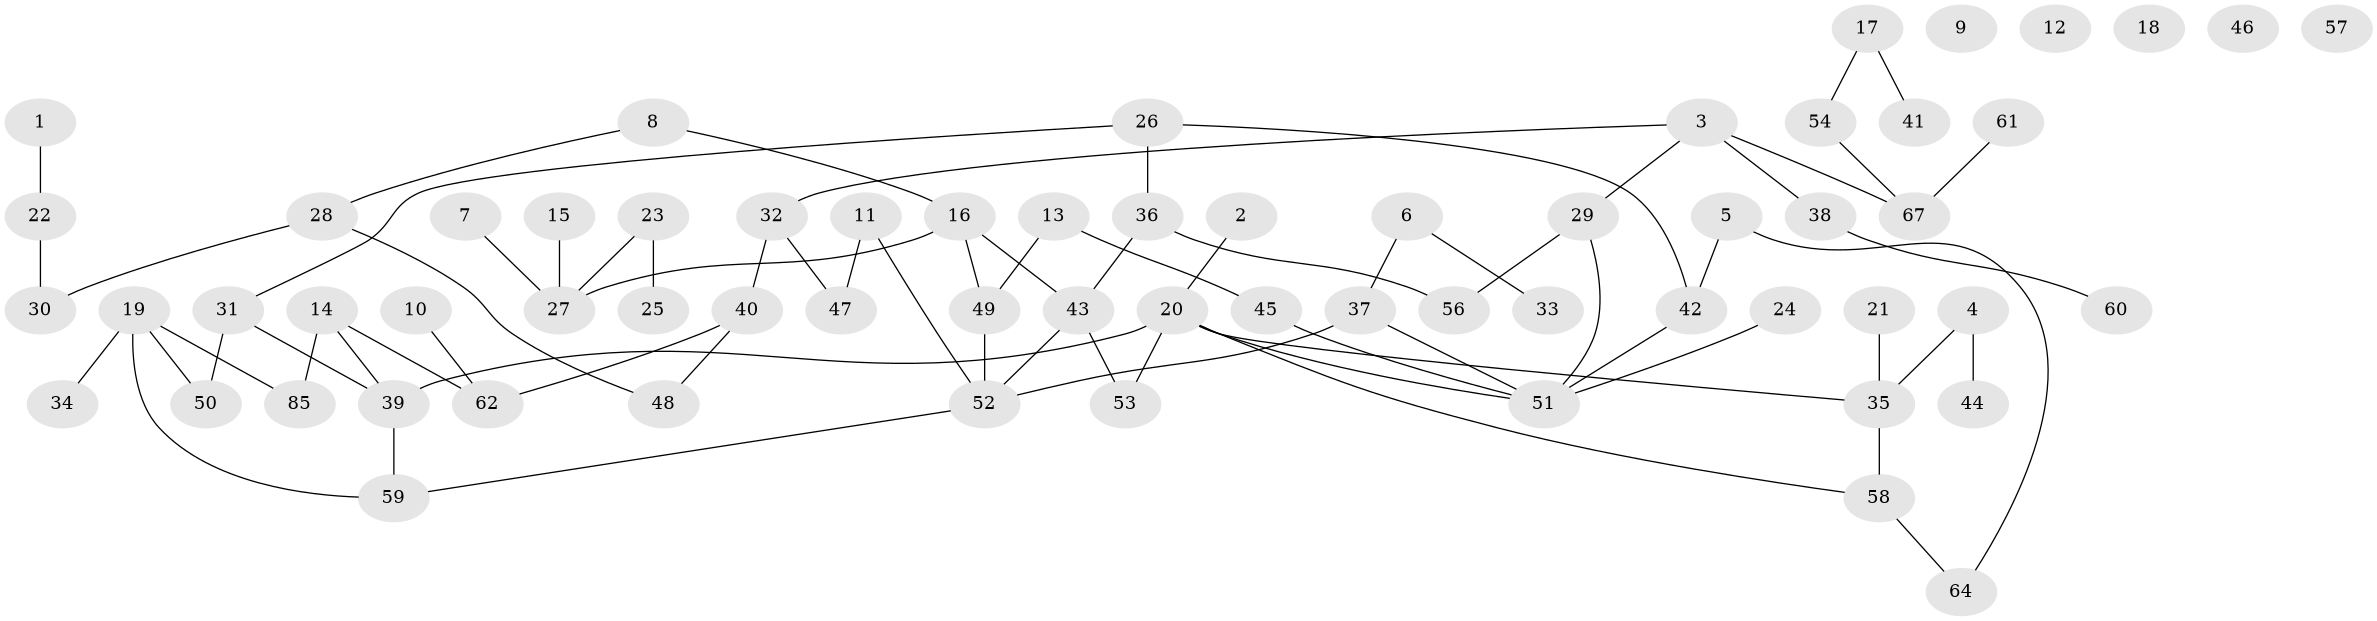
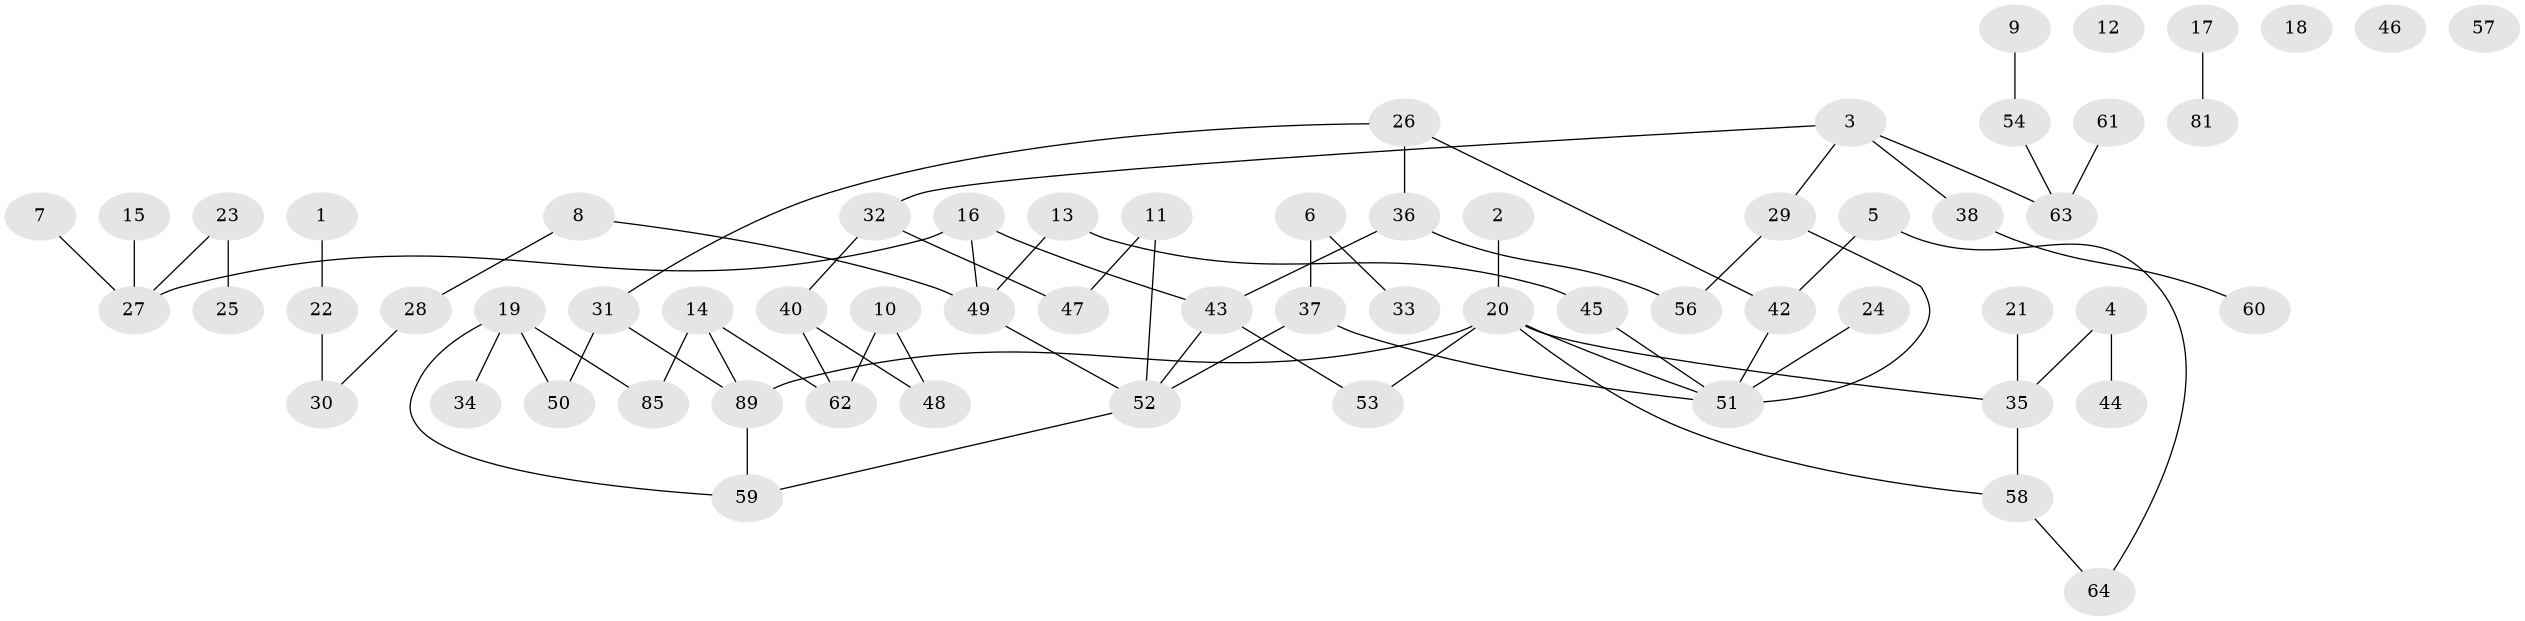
  graph {
    node [color=gray90 style=filled]
    1
    22
    30
    2
    20
    35
-   39
+   39 [label=89]
    51
    53
    58
    3
    29
    32
    38
-   63 [label=67]
+   63
    56
    47
    40
    60
    4
    44
    5
    42
    64
    6
    33
    37
    52
    7
    27
    8
    16
    28
    49
    43
    48
    9
    10
    62
    11
    59
    12
    13
    45
    14
    n46 [label=85]
    15
    17
-   41
+   41 [label=81]
    54
    18
    19
    34
    50
    21
    23
    25
    24
    26
    31
    36
    46
    57
    61
    1 -- 22
    22 -- 30
    2 -- 20
    20 -- 35
    20 -- 39
    20 -- 51
    20 -- 53
    20 -- 58
    35 -- 58
    39 -- 59
    58 -- 64
    3 -- 29
    3 -- 32
    3 -- 38
    3 -- 63
    29 -- 51
    29 -- 56
    32 -- 47
    32 -- 40
    38 -- 60
    40 -- 48
    40 -- 62
    4 -- 35
    4 -- 44
    5 -- 42
    5 -- 64
    42 -- 51
    6 -- 33
    6 -- 37
    37 -- 51
    37 -- 52
    52 -- 59
    7 -- 27
-   8 -- 16
+   8 -- 49
    8 -- 28
    16 -- 27
    16 -- 49
    16 -- 43
    28 -- 30
-   28 -- 48
+   10 -- 48
    49 -- 52
    43 -- 53
    43 -- 52
    10 -- 62
    11 -- 47
    11 -- 52
    13 -- 49
    13 -- 45
    45 -- 51
    14 -- 39
    14 -- 62
    14 -- n46
    15 -- 27
    17 -- 41
-   17 -- 54
+   9 -- 54
    54 -- 63
    19 -- 59
    19 -- n46
    19 -- 34
    19 -- 50
    21 -- 35
    23 -- 27
    23 -- 25
    24 -- 51
    26 -- 42
    26 -- 31
    26 -- 36
    31 -- 39
    31 -- 50
    36 -- 56
    36 -- 43
    61 -- 63
  }
